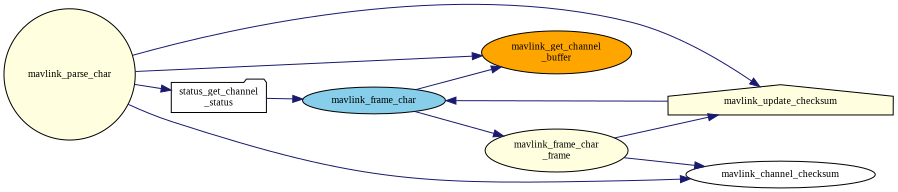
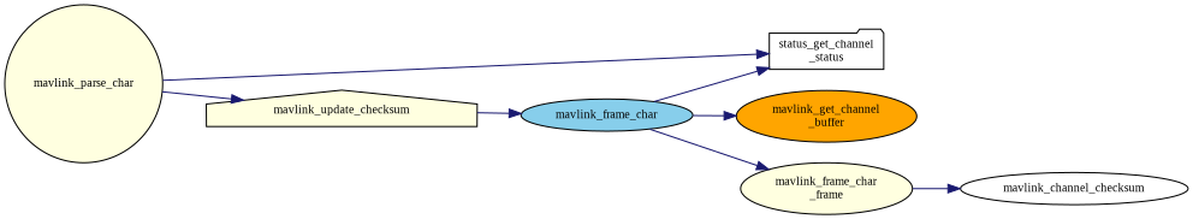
  digraph {
    fontname="Liberation Serif"
    rankdir=LR
    node [color=black fillcolor=lightyellow fontname="Liberation Serif" fontsize=10 shape=ellipse style=filled]
    edge [color=midnightblue fontname="Liberation Serif" fontsize=10 labelfontname=Helvetica labelfontsize=10 style=solid]
    n1 [fontcolor=black height=0.2 label=mavlink_parse_char shape=circle width=0.4]
    n2 [fillcolor=orange height=0.2 label="mavlink_get_channel\l_buffer" width=0.4]
    n3 [fillcolor=white height=0.2 label="status_get_channel\l_status" shape=folder width=0.4]
    n4 [fillcolor=white height=0.2 label=mavlink_channel_checksum width=0.4]
    n5 [height=0.2 label=mavlink_update_checksum shape=house width=0.4]
    n6 [fillcolor=skyblue height=0.2 label=mavlink_frame_char width=0.4]
    n7 [height=0.2 label="mavlink_frame_char\l_frame" width=0.4]
-   n1 -> n2
    n1 -> n3
-   n1 -> n4
    n1 -> n5
    n5 -> n6
    n6 -> n2
-   n3 -> n6
+   n6 -> n3
    n6 -> n7
    n7 -> n4
-   n7 -> n5
  }
